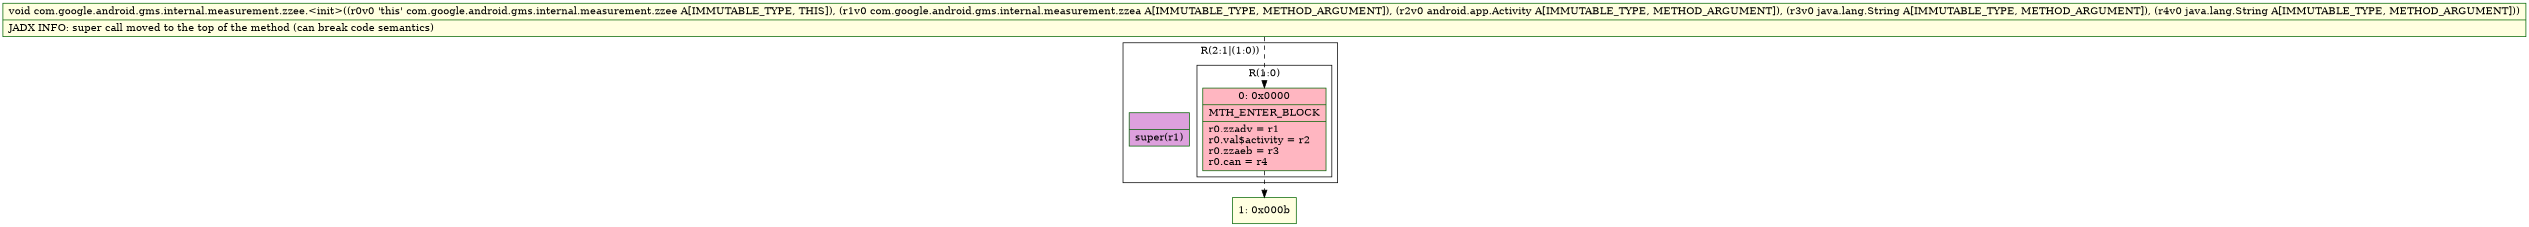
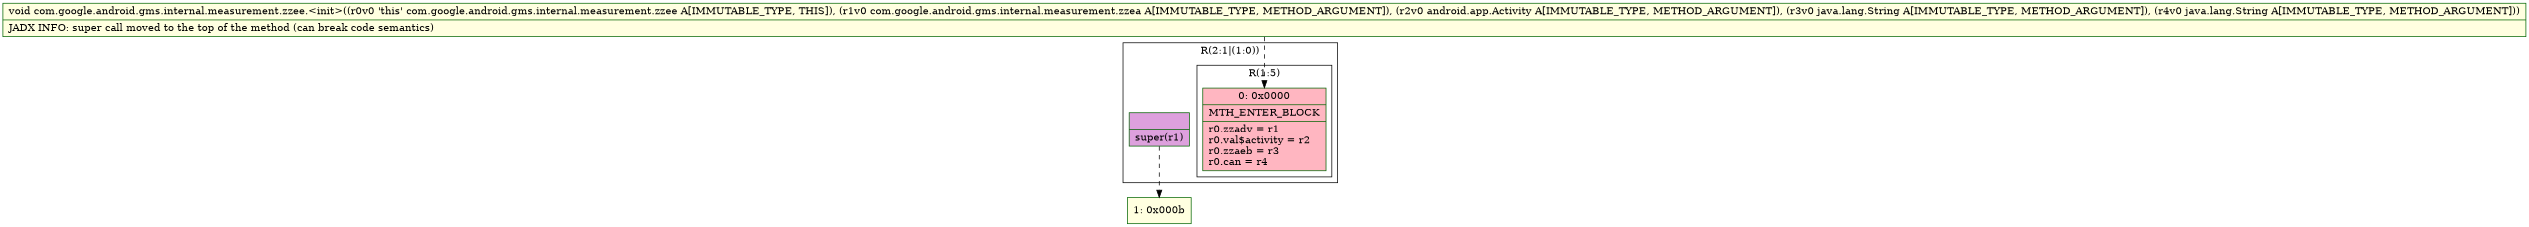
  digraph {
    node [color=darkgreen fillcolor=lightyellow shape=record style=filled]
    edge [style=dashed]
    n1 [fillcolor=lightpink label="{0\:\ 0x0000|MTH_ENTER_BLOCK\l|r0.zzadv = r1\lr0.val$activity = r2\lr0.zzaeb = r3\lr0.can = r4\l}"]
    n2 [fillcolor=plum label="{|super(r1)\l}"]
    n3 [label="{1\:\ 0x000b}"]
    n4 [label="{void com.google.android.gms.internal.measurement.zzee.\<init\>((r0v0 'this' com.google.android.gms.internal.measurement.zzee A[IMMUTABLE_TYPE, THIS]), (r1v0 com.google.android.gms.internal.measurement.zzea A[IMMUTABLE_TYPE, METHOD_ARGUMENT]), (r2v0 android.app.Activity A[IMMUTABLE_TYPE, METHOD_ARGUMENT]), (r3v0 java.lang.String A[IMMUTABLE_TYPE, METHOD_ARGUMENT]), (r4v0 java.lang.String A[IMMUTABLE_TYPE, METHOD_ARGUMENT]))  | JADX INFO: super call moved to the top of the method (can break code semantics)\l}"]
    subgraph cluster_1 {
      label="R(2:1|(1:0))"
      n2
      subgraph cluster_2 {
-       label="R(1:0)"
+       label="R(1:5)"
        n1
      }
    }
-   n1 -> n3
+   n2 -> n3
    n4 -> n1
  }
